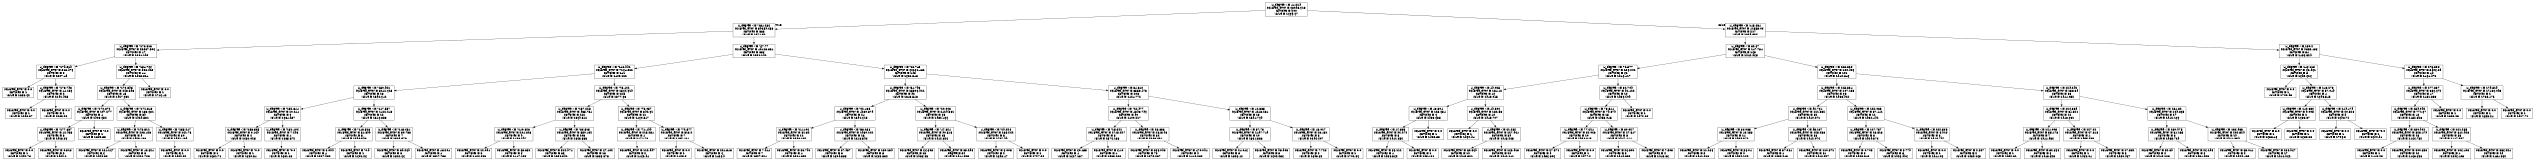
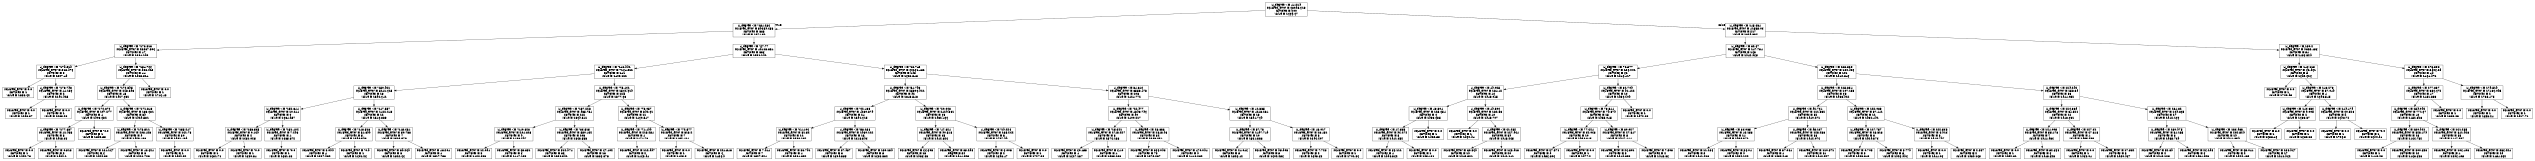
  digraph {
    node [fontname=helvetica shape=box]
    edge [fontname=helvetica]
    n1 [label="H_degree <= 44.219\nsquared_error = 68095.613\nsamples = 600\nvalue = 1666.67"]
    n2 [label="H_degree <= -154.286\nsquared_error = 59659.658\nsamples = 383\nvalue = 1574.51"]
    n3 [label="H_degree <= 145.634\nsquared_error = 41535.06\nsamples = 217\nvalue = 1829.332"]
    n4 [label="H_degree <= -178.318\nsquared_error = 23587.306\nsamples = 47\nvalue = 1884.193"]
    n5 [label="H_degree <= -67.77\nsquared_error = 49413.834\nsamples = 336\nvalue = 1531.191"]
    n6 [label="H_degree <= 82.67\nsquared_error = 147.784\nsamples = 163\nvalue = 1942.965"]
    n7 [label="H_degree <= 150.2\nsquared_error = 9835.456\nsamples = 54\nvalue = 1486.329"]
    n8 [label="H_degree <= -179.519\nsquared_error = 513.976\nsamples = 3\nvalue = 1307.49"]
    n9 [label="H_degree <= -154.766\nsquared_error = 938.015\nsamples = 44\nvalue = 1923.514"]
    n10 [label="H_degree <= -142.991\nsquared_error = 7164.522\nsamples = 141\nvalue = 1405.122"]
    n11 [label="H_degree <= -18.745\nsquared_error = 60161.482\nsamples = 195\nvalue = 1622.348"]
    n12 [label="squared_error = 0.0\nsamples = 1\nvalue = 1338.62"]
    n13 [label="H_degree <= -178.798\nsquared_error = 44.156\nsamples = 2\nvalue = 1291.925"]
    n14 [label="H_degree <= -176.395\nsquared_error = 213.598\nsamples = 43\nvalue = 1927.632"]
    n15 [label="squared_error = 0.0\nsamples = 1\nvalue = 1746.43"]
    n16 [label="squared_error = 0.0\nsamples = 1\nvalue = 1298.57"]
    n17 [label="squared_error = 0.0\nsamples = 1\nvalue = 1285.28"]
    n18 [label="H_degree <= -176.876\nsquared_error = 107.277\nsamples = 4\nvalue = 1908.632"]
    n19 [label="H_degree <= -171.348\nsquared_error = 183.681\nsamples = 39\nvalue = 1929.581"]
    n20 [label="H_degree <= -177.837\nsquared_error = 41.933\nsamples = 3\nvalue = 1913.66"]
    n21 [label="squared_error = -0.0\nsamples = 1\nvalue = 1893.55"]
    n22 [label="H_degree <= -173.511\nsquared_error = 208.423\nsamples = 9\nvalue = 1923.488"]
    n23 [label="H_degree <= -155.247\nsquared_error = 161.78\nsamples = 30\nvalue = 1931.409"]
    n24 [label="squared_error = 0.0\nsamples = 1\nvalue = 1922.78"]
    n25 [label="squared_error = 0.518\nsamples = 2\nvalue = 1909.1"]
    n26 [label="squared_error = 184.167\nsamples = 6\nvalue = 1929.38"]
    n27 [label="squared_error = 48.624\nsamples = 3\nvalue = 1911.703"]
    n28 [label="squared_error = 0.0\nsamples = 1\nvalue = 1909.32"]
    n29 [label="H_degree <= -150.921\nsquared_error = 5141.615\nsamples = 18\nvalue = 1592.641"]
    n30 [label="H_degree <= -75.461\nsquared_error = 1561.619\nsamples = 123\nvalue = 1377.68"]
    n31 [label="H_degree <= -54.793\nsquared_error = 25306.921\nsamples = 92\nvalue = 1843.548"]
    n32 [label="H_degree <= 34.846\nsquared_error = 8553.473\nsamples = 103\nvalue = 1424.772"]
    n33 [label="H_degree <= -152.844\nsquared_error = 10.244\nsamples = 6\nvalue = 1684.257"]
    n34 [label="H_degree <= -147.557\nsquared_error = 1412.243\nsamples = 12\nvalue = 1546.833"]
    n35 [label="H_degree <= -137.223\nsquared_error = 935.754\nsamples = 112\nvalue = 1369.541"]
    n36 [label="H_degree <= -73.057\nsquared_error = 392.61\nsamples = 11\nvalue = 1460.547"]
    n37 [label="H_degree <= -153.565\nsquared_error = 0.469\nsamples = 2\nvalue = 1681.025"]
    n38 [label="H_degree <= -151.402\nsquared_error = 7.298\nsamples = 4\nvalue = 1685.872"]
    n39 [label="H_degree <= -148.518\nsquared_error = 34.899\nsamples = 5\nvalue = 1590.598"]
    n40 [label="H_degree <= -145.634\nsquared_error = 50.738\nsamples = 7\nvalue = 1515.573"]
    n41 [label="squared_error = 0.0\nsamples = 1\nvalue = 1681.71"]
    n42 [label="squared_error = -0.0\nsamples = 1\nvalue = 1680.34"]
    n43 [label="squared_error = -0.0\nsamples = 1\nvalue = 1681.88"]
    n44 [label="squared_error = 8.099\nsamples = 4\nvalue = 1587.932"]
    n45 [label="squared_error = -0.9\nsamples = 1\nvalue = 1601.26"]
    n46 [label="squared_error = 39.269\nsamples = 3\nvalue = 1512.66"]
    n47 [label="squared_error = 48.204\nsamples = 4\nvalue = 1517.758"]
    n48 [label="H_degree <= -140.828\nsquared_error = 204.813\nsamples = 9\nvalue = 1438.297"]
    n49 [label="H_degree <= -86.515\nsquared_error = 550.462\nsamples = 103\nvalue = 1363.533"]
    n50 [label="H_degree <= -74.499\nsquared_error = 213.254\nsamples = 4\nvalue = 1474.78"]
    n51 [label="H_degree <= -72.577\nsquared_error = 313.2\nsamples = 7\nvalue = 1452.414"]
    n52 [label="squared_error = 12.094\nsamples = 3\nvalue = 1420.583"]
    n53 [label="squared_error = 65.851\nsamples = 6\nvalue = 1447.153"]
    n54 [label="squared_error = 512.974\nsamples = 85\nvalue = 1358.591"]
    n55 [label="squared_error = 67.402\nsamples = 18\nvalue = 1386.873"]
    n56 [label="squared_error = 112.997\nsamples = 2\nvalue = 1463.94"]
    n57 [label="squared_error = 0.0\nsamples = 1\nvalue = 1425.5"]
    n58 [label="squared_error = 224.548\nsamples = 6\nvalue = 1456.9"]
    n59 [label="H_degree <= -62.483\nsquared_error = 4280.379\nsamples = 24\nvalue = 1591.615"]
    n60 [label="H_degree <= -20.668\nsquared_error = 2420.381\nsamples = 68\nvalue = 1932.466"]
    n61 [label="H_degree <= -12.977\nsquared_error = 4398.796\nsamples = 90\nvalue = 1400.217"]
    n62 [label="H_degree <= 41.335\nsquared_error = 4243.234\nsamples = 13\nvalue = 1594.769"]
    n63 [label="H_degree <= -64.406\nsquared_error = 31.52\nsamples = 11\nvalue = 1530.182"]
    n64 [label="H_degree <= -58.158\nsquared_error = 1980.112\nsamples = 13\nvalue = 1643.596"]
    n65 [label="H_degree <= -47.824\nsquared_error = 90.543\nsamples = 65\nvalue = 1942.826"]
    n66 [label="H_degree <= -19.226\nsquared_error = 185.262\nsamples = 3\nvalue = 1707.99"]
    n67 [label="squared_error = 7.944\nsamples = 7\nvalue = 1527.524"]
    n68 [label="squared_error = 38.791\nsamples = 4\nvalue = 1534.832"]
    n69 [label="squared_error = 87.957\nsamples = 8\nvalue = 1609.355"]
    n70 [label="squared_error = 130.139\nsamples = 5\nvalue = 1688.382"]
    n71 [label="squared_error = 66.603\nsamples = 13\nvalue = 1936.83"]
    n72 [label="squared_error = 85.293\ndegree = 52\nvalue = 1944.325"]
    n73 [label="squared_error = 6.003\nsamples = 2\nvalue = 1698.47"]
    n74 [label="squared_error = 0.0\nsamples = 1\nvalue = 1727.03"]
    n75 [label="H_degree <= -15.621\nsquared_error = 1743.227\nsamples = 8\nvalue = 1576.138"]
    n76 [label="H_degree <= 28.838\nsquared_error = 1343.98\nsamples = 82\nvalue = 1383.054"]
    n77 [label="H_degree <= 37.73\nsquared_error = 1497.749\nsamples = 10\nvalue = 1564.338"]
    n78 [label="H_degree <= 43.017\nsquared_error = 18.431\nsamples = 3\nvalue = 1696.207"]
    n79 [label="squared_error = 60.453\nsamples = 4\nvalue = 1617.137"]
    n80 [label="squared_error = 64.0\nsamples = 4\nvalue = 1535.138"]
    n81 [label="squared_error = 866.098\nsamples = 73\nvalue = 1375.037"]
    n82 [label="squared_error = 470.094\nsamples = 9\nvalue = 1448.082"]
    n83 [label="squared_error = 24.046\nsamples = 5\nvalue = 1526.42"]
    n84 [label="squared_error = 95.903\nsamples = 5\nvalue = 1602.256"]
    n85 [label="squared_error = 7.728\nsamples = 2\nvalue = 1693.63"]
    n86 [label="squared_error = 0.0\nsamples = 1\nvalue = 1701.36"]
    n87 [label="H_degree <= 72.577\nsquared_error = 156.001\nsamples = 62\nvalue = 1946.417"]
    n88 [label="H_degree <= 123.525\nsquared_error = 130.936\nsamples = 101\nvalue = 1940.846"]
    n89 [label="H_degree <= 146.115\nsquared_error = 62.961\nsamples = 5\nvalue = 1695.626"]
    n90 [label="H_degree <= 178.558\nsquared_error = 5906.59\nsamples = 49\nvalue = 1464.972"]
    n91 [label="H_degree <= 49.025\nsquared_error = 134.42\nsamples = 46\nvalue = 1943.045"]
    n92 [label="H_degree <= 81.709\nsquared_error = 91.422\nsamples = 16\nvalue = 1956.109"]
    n93 [label="H_degree <= 115.354\nsquared_error = 107.153\nsamples = 63\nvalue = 1938.912"]
    n94 [label="H_degree <= 129.292\nsquared_error = 153.89\nsamples = 38\nvalue = 1944.052"]
    n95 [label="H_degree <= 48.304\nsquared_error = 125.654\nsamples = 6\nvalue = 1938.635"]
    n96 [label="H_degree <= 49.506\nsquared_error = 132.38\nsamples = 40\nvalue = 1943.707"]
    n97 [label="H_degree <= 78.344\nsquared_error = 79.379\nsamples = 15\nvalue = 1955.045"]
    n98 [label="squared_error = 0.0\nsamples = 1\nvalue = 1972.08"]
    n99 [label="H_degree <= 47.583\nsquared_error = 96.172\nsamples = 5\nvalue = 1941.652"]
    n100 [label="squared_error = 0.0\nsamples = 1\nvalue = 1923.55"]
    n101 [label="squared_error = 0.0\nsamples = 1\nvalue = 1960.94"]
    n102 [label="H_degree <= 61.282\nsquared_error = 127.964\nsamples = 39\nvalue = 1943.265"]
-   n103 [label="squared_error = 66.111\nsamples = 4\nvalue = 1938.362"]
+   n103 [label="squared_error = 66.111\nsamples = 4\nvalue = 1998.362"]
    n104 [label="squared_error = 0.0\nsamples = 1\nvalue = 1954.81"]
    n105 [label="squared_error = 80.369\nsamples = 19\nvalue = 1945.501"]
    n106 [label="squared_error = 163.918\nsamples = 20\nvalue = 1941.141"]
    n107 [label="H_degree <= 77.624\nsquared_error = 62.068\nsamples = 10\nvalue = 1958.845"]
    n108 [label="H_degree <= 80.027\nsquared_error = 27.347\nsamples = 5\nvalue = 1947.444"]
    n109 [label="squared_error = 27.371\nsamples = 9\nvalue = 1956.806"]
    n110 [label="squared_error = 0.0\nsamples = 1\nvalue = 1977.2"]
    n111 [label="squared_error = 26.301\nsamples = 3\nvalue = 1949.833"]
    n112 [label="squared_error = 7.508\nsamples = 2\nvalue = 1943.86"]
    n113 [label="H_degree <= 92.764\nsquared_error = 111.332\nsamples = 52\nvalue = 1940.271"]
    n114 [label="H_degree <= 122.083\nsquared_error = 37.441\nsamples = 11\nvalue = 1932.491"]
    n115 [label="H_degree <= 126.889\nsquared_error = 84.521\nsamples = 11\nvalue = 1948.681"]
    n116 [label="H_degree <= 134.82\nsquared_error = 169.865\nsamples = 27\nvalue = 1942.166"]
    n117 [label="H_degree <= 86.035\nsquared_error = 46.158\nsamples = 14\nvalue = 1935.371"]
    n118 [label="H_degree <= 95.167\nsquared_error = 123.238\nsamples = 38\nvalue = 1942.076"]
    n119 [label="H_degree <= 117.757\nsquared_error = 13.318\nsamples = 8\nvalue = 1929.376"]
    n120 [label="H_degree <= 122.563\nsquared_error = 6.916\nsamples = 3\nvalue = 1940.797"]
    n121 [label="squared_error = 11.186\nsamples = 5\nvalue = 1941.218"]
    n122 [label="squared_error = 36.04\nsamples = 9\nvalue = 1932.122"]
    n123 [label="squared_error = 37.084\nsamples = 4\nvalue = 1955.245"]
    n124 [label="squared_error = 110.571\nsamples = 34\nvalue = 1940.527"]
    n125 [label="squared_error = 0.703\nsamples = 3\nvalue = 1933.343"]
    n126 [label="squared_error = 5.779\nsamples = 5\nvalue = 1926.996"]
    n127 [label="squared_error = 0.0\nsamples = 1\nvalue = 1944.06"]
    n128 [label="squared_error = 2.387\nsamples = 2\nvalue = 1939.165"]
    n129 [label="H_degree <= 124.005\nsquared_error = 55.478\nsamples = 7\nvalue = 1944.936"]
    n130 [label="H_degree <= 127.61\nsquared_error = 67.843\nsamples = 4\nvalue = 1955.235"]
    n131 [label="H_degree <= 130.975\nsquared_error = 34.135\nsamples = 8\nvalue = 1935.769"]
    n132 [label="H_degree <= 136.983\nsquared_error = 202.529\nsamples = 19\nvalue = 1944.859"]
    n133 [label="squared_error = 0.0\nsamples = 1\nvalue = 1952.81"]
    n134 [label="squared_error = 52.668\nsamples = 6\nvalue = 1943.623"]
    n135 [label="squared_error = 0.0\nsamples = 1\nvalue = 1968.04"]
    n136 [label="squared_error = 17.582\nsamples = 3\nvalue = 1950.967"]
    n137 [label="squared_error = 32.89\nsamples = 2\nvalue = 1940.105"]
    n138 [label="squared_error = 26.193\nsamples = 6\nvalue = 1934.323"]
    n139 [label="squared_error = 65.044\nsamples = 2\nvalue = 1929.485"]
    n140 [label="squared_error = 138.967\nsamples = 17\nvalue = 1941.962"]
    n141 [label="squared_error = 0.0\nsamples = 1\nvalue = 1703.95"]
    n142 [label="H_degree <= 148.278\nsquared_error = 57.049\nsamples = 4\nvalue = 1693.545"]
    n143 [label="H_degree <= 177.837\nsquared_error = 856.672\nsamples = 47\nvalue = 1451.333"]
    n144 [label="H_degree <= 179.519\nsquared_error = 17486.095\nsamples = 2\nvalue = 1785.475"]
    n145 [label="H_degree <= 146.836\nsquared_error = 0.008\nsamples = 2\nvalue = 1688.37"]
    n146 [label="H_degree <= 149.479\nsquared_error = 60.528\nsamples = 2\nvalue = 1698.72"]
    n147 [label="squared_error = 8.0\nsamples = 1\nvalue = 1688.46"]
    n148 [label="squared_error = 0.0\nsamples = 1\nvalue = 1688.28"]
    n149 [label="squared_error = 0.0\nsamples = 1\nvalue = 1706.5"]
    n150 [label="squared_error = -0.0\nsamples = 1\nvalue = 1690.94"]
    n151 [label="H_degree <= 159.092\nsquared_error = 771.67\nsamples = 46\nvalue = 1452.818"]
    n152 [label="squared_error = 0.0\nsamples = 1\nvalue = 1383.03"]
    n153 [label="squared_error = 0.0\nsamples = 1\nvalue = 1653.24"]
    n154 [label="squared_error = 0.0\nsamples = 1\nvalue = 1917.71"]
    n155 [label="H_degree <= 150.921\nsquared_error = 323.479\nsamples = 13\nvalue = 1466.732"]
    n156 [label="H_degree <= 161.255\nsquared_error = 841.928\nsamples = 33\nvalue = 1447.337"]
    n157 [label="squared_error = 0.0\nsamples = 1\nvalue = 1443.25"]
    n158 [label="squared_error = 300.658\nsamples = 12\nvalue = 1468.688"]
    n159 [label="squared_error = 106.408\nsamples = 4\nvalue = 1396.405"]
    n160 [label="squared_error = 536.224\nsamples = 29\nvalue = 1454.362"]
    n1 -> n2 [headlabel=True labelangle=45 labeldistance=2.5]
    n1 -> n3 [headlabel=False labelangle=-45 labeldistance=2.5]
    n2 -> n4
    n2 -> n5
    n3 -> n6
    n3 -> n7
    n4 -> n8
    n4 -> n9
    n5 -> n10
    n5 -> n11
    n6 -> n87
    n6 -> n88
    n7 -> n89
    n7 -> n90
    n8 -> n12
    n8 -> n13
    n9 -> n14
    n9 -> n15
    n10 -> n29
    n10 -> n30
    n11 -> n31
    n11 -> n32
    n13 -> n16
    n13 -> n17
    n14 -> n18
    n14 -> n19
    n18 -> n20
    n18 -> n21
    n19 -> n22
    n19 -> n23
    n20 -> n24
    n20 -> n25
    n22 -> n26
    n22 -> n27
    n23 -> n28
    n29 -> n33
    n29 -> n34
    n30 -> n35
    n30 -> n36
    n31 -> n59
    n31 -> n60
    n32 -> n61
    n32 -> n62
    n33 -> n37
    n33 -> n38
    n34 -> n39
    n34 -> n40
    n35 -> n48
    n35 -> n49
    n36 -> n50
    n36 -> n51
    n37 -> n41
    n37 -> n42
    n38 -> n43
    n39 -> n44
    n39 -> n45
    n40 -> n46
    n40 -> n47
    n48 -> n52
    n48 -> n53
    n49 -> n54
    n49 -> n55
    n50 -> n56
    n51 -> n57
    n51 -> n58
    n59 -> n63
    n59 -> n64
    n60 -> n65
    n60 -> n66
    n61 -> n75
    n61 -> n76
    n62 -> n77
    n62 -> n78
    n63 -> n67
    n63 -> n68
    n64 -> n69
    n64 -> n70
    n65 -> n71
    n65 -> n72
    n66 -> n73
    n66 -> n74
    n75 -> n79
    n75 -> n80
    n76 -> n81
    n76 -> n82
    n77 -> n83
    n77 -> n84
    n78 -> n85
    n78 -> n86
    n87 -> n91
    n87 -> n92
    n88 -> n93
    n88 -> n94
    n89 -> n141
    n89 -> n142
    n90 -> n143
    n90 -> n144
    n91 -> n95
    n91 -> n96
    n92 -> n97
    n92 -> n98
    n93 -> n113
    n93 -> n114
    n94 -> n115
    n94 -> n116
    n95 -> n99
    n95 -> n100
    n96 -> n101
    n96 -> n102
    n97 -> n107
    n97 -> n108
    n99 -> n103
    n99 -> n104
    n102 -> n105
    n102 -> n106
    n107 -> n109
    n107 -> n110
    n108 -> n111
    n108 -> n112
    n113 -> n117
    n113 -> n118
    n114 -> n119
    n114 -> n120
    n115 -> n129
    n115 -> n130
    n116 -> n131
    n116 -> n132
    n117 -> n121
    n117 -> n122
    n118 -> n123
    n118 -> n124
    n119 -> n125
    n119 -> n126
    n120 -> n127
    n120 -> n128
    n129 -> n133
    n129 -> n134
    n130 -> n135
    n130 -> n136
    n131 -> n137
    n131 -> n138
    n132 -> n139
    n132 -> n140
    n142 -> n145
    n142 -> n146
    n143 -> n151
    n143 -> n152
    n144 -> n153
    n144 -> n154
    n145 -> n147
    n145 -> n148
    n146 -> n149
    n146 -> n150
    n151 -> n155
    n151 -> n156
    n155 -> n157
    n155 -> n158
    n156 -> n159
    n156 -> n160
  }
